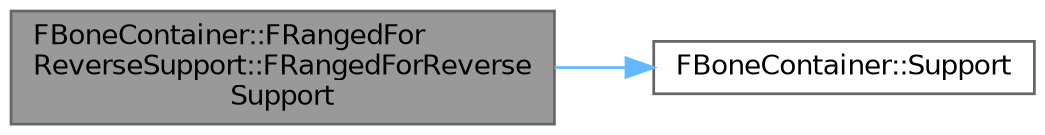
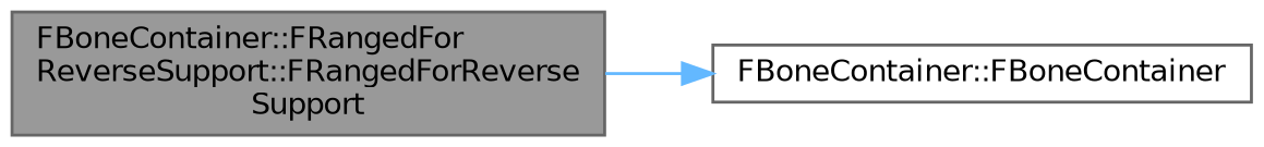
  digraph {
    rankdir=LR
    node [fontname=Helvetica fontsize=10 shape=box style=filled]
    n1 [color=gray40 fillcolor=grey60 fontcolor=black height=0.2 label="FBoneContainer::FRangedFor\lReverseSupport::FRangedForReverse\lSupport" width=0.4]
-   n2 [color=grey40 fillcolor=white height=0.2 label="FBoneContainer::Support" width=0.4]
+   n2 [color=grey40 fillcolor=white height=0.2 label="FBoneContainer::FBoneContainer" width=0.4]
    n1 -> n2 [color=steelblue1 fontname=Helvetica fontsize=10 labelfontname=Helvetica labelfontsize=10 style=solid]
  }
